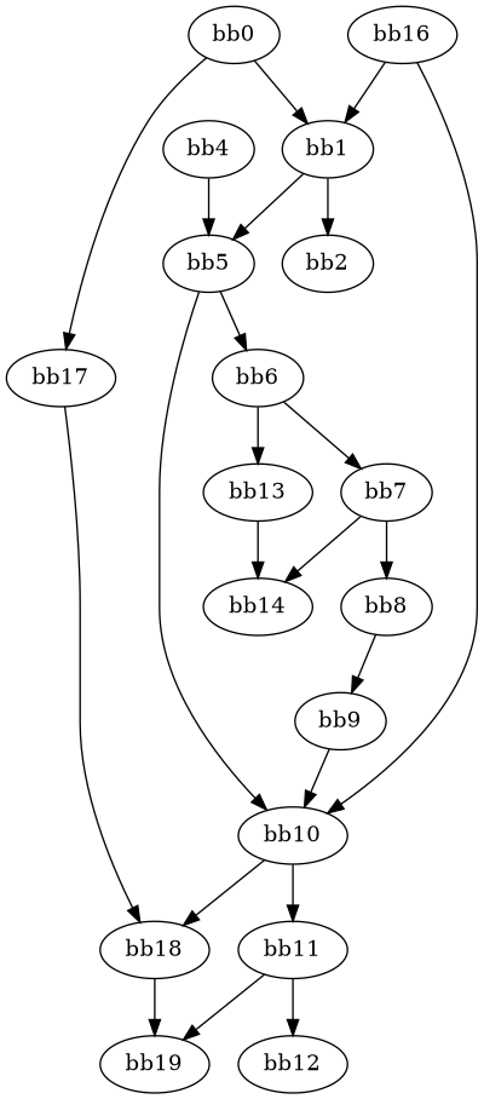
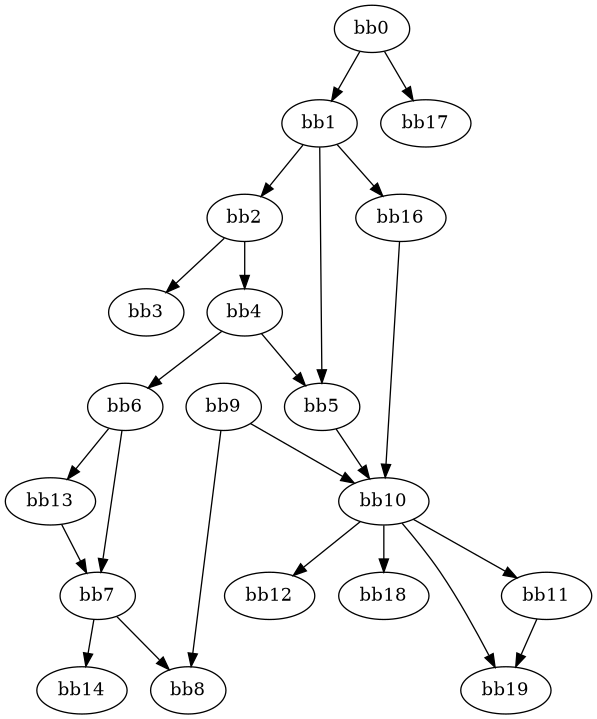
  digraph {
    n1 [label="bb0\l"]
    n2 [label="bb1\l"]
    n3 [label="bb17\l"]
    n4 [label="bb2\l"]
    n5 [label="bb16\l"]
    n6 [label="bb5\l"]
    n7 [label="bb18\l"]
+   n8 [label="bb3\l"]
    n9 [label="bb4\l"]
    n10 [label="bb10\l"]
    n11 [label="bb6\l"]
    n12 [label="bb7\l"]
    n13 [label="bb13\l"]
    n14 [label="bb11\l"]
    n15 [label="bb8\l"]
    n16 [label="bb14\l"]
    n17 [label="bb9\l"]
    n18 [label="bb12\l"]
    n19 [label="bb19\l"]
    n1 -> n2
    n1 -> n3
    n2 -> n4
-   n5 -> n2
+   n2 -> n5
    n2 -> n6
-   n3 -> n7
+   n4 -> n8
+   n4 -> n9
    n5 -> n10
    n6 -> n10
-   n7 -> n19
+   n10 -> n19
    n9 -> n6
-   n6 -> n11
+   n9 -> n11
    n10 -> n7
    n10 -> n14
    n11 -> n12
    n11 -> n13
    n12 -> n15
    n12 -> n16
-   n13 -> n16
-   n14 -> n18
+   n13 -> n12
+   n10 -> n18
    n14 -> n19
-   n15 -> n17
+   n17 -> n15
    n17 -> n10
  }
